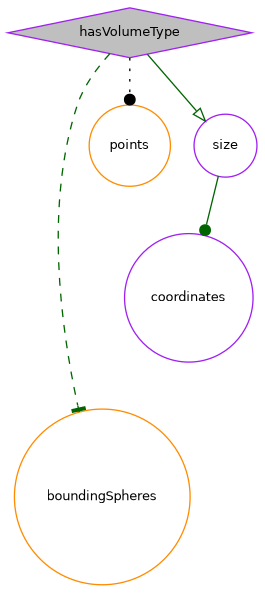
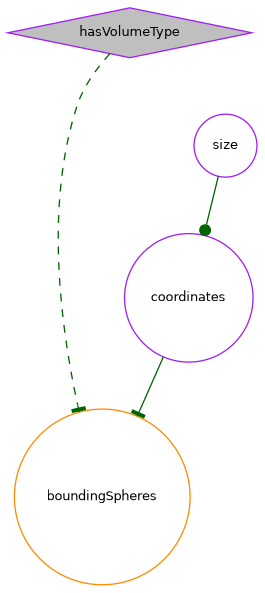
  digraph {
    rankdir=TB
    node [color=purple fontname=Helvetica fontsize=10 shape=circle]
    edge [arrowhead=tee color=darkgreen fontname=Helvetica fontsize=10 labelfontname=Helvetica labelfontsize=10 style=solid]
    n1 [fillcolor=grey75 fontcolor=black height=0.2 label=hasVolumeType shape=diamond style=filled width=0.4]
    n2 [color=darkorange height=0.2 label=boundingSpheres width=0.4]
-   n3 [color=darkorange height=0.2 label=points width=0.4]
    n4 [height=0.2 label=size width=0.4]
    n5 [height=0.2 label=coordinates width=0.4]
    n1 -> n2 [style=dashed]
-   n1 -> n3 [arrowhead=dot color=black style=dotted]
-   n1 -> n4 [arrowhead=onormal]
    n4 -> n5 [arrowhead=dot]
+   n5 -> n2
  }
